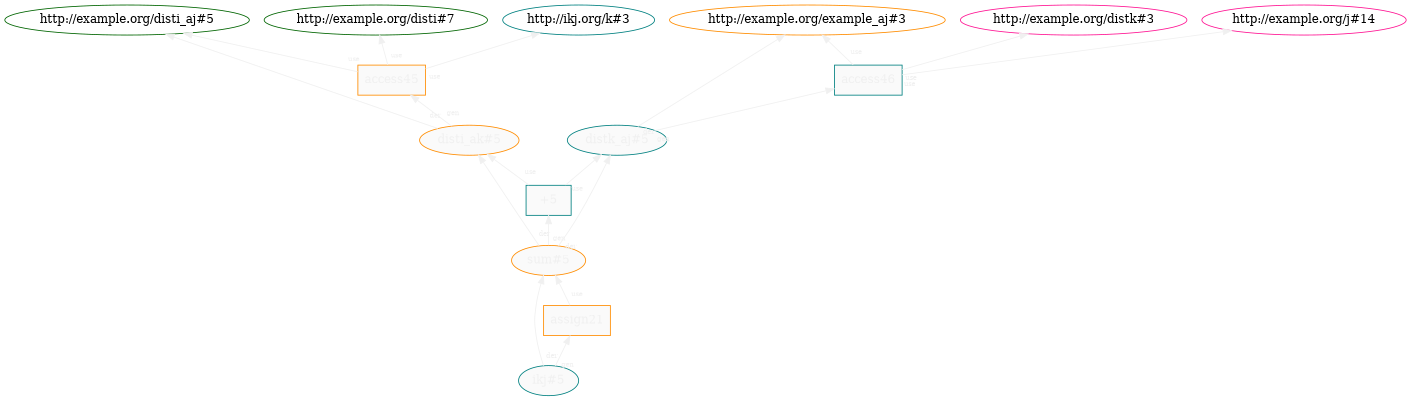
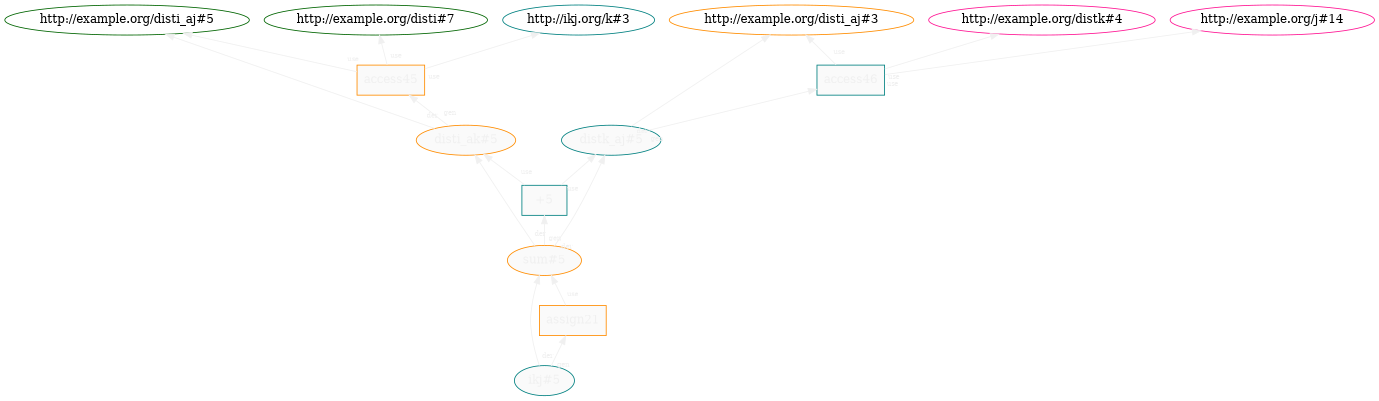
  digraph {
    rankdir=BT
    node [color=darkorange fillcolor="#FAFAFA" fontcolor="#F0F0F0" style=filled]
    edge [color="#F0F0F0" fontcolor="#F0F0F0" labelangle=60.0 labeldistance=1.5 labelfontsize=8 rotation=20 taillabel=use]
    n1 [label="disti_ak#5"]
    n2 [label=access45 shape=polygon sides=4]
    "http://example.org/disti_aj#5" [color=darkgreen fillcolor="" fontcolor="" style=""]
    "http://example.org/disti#7" [color=darkgreen fillcolor="" fontcolor="" style=""]
    n5 [color=teal label="http://ikj.org/k#3" fillcolor="" fontcolor="" style=""]
    n6 [color=teal label="distk_aj#5"]
    n7 [color=teal label=access46 shape=polygon sides=4]
-   "http://example.org/disti_aj#3" [label="http://example.org/example_aj#3" fillcolor="" fontcolor="" style=""]
-   "http://example.org/distk#3" [color=deeppink fillcolor="" fontcolor="" style=""]
+   "http://example.org/disti_aj#3" [fillcolor="" fontcolor="" style=""]
+   "http://example.org/distk#3" [color=deeppink label="http://example.org/distk#4" fillcolor="" fontcolor="" style=""]
    "http://example.org/j#14" [color=deeppink fillcolor="" fontcolor="" style=""]
    n11 [label="sum#5"]
    n12 [color=teal label="+5" shape=polygon sides=4]
    n13 [color=teal label="ikj#5"]
    n14 [label=assign21 shape=polygon sides=4]
    n1 -> n2 [taillabel=gen]
    n1 -> "http://example.org/disti_aj#5" [taillabel=der]
    n2 -> "http://example.org/disti_aj#5"
    n2 -> "http://example.org/disti#7"
    n2 -> n5
    n6 -> n7 [taillabel=gen]
    n6 -> "http://example.org/disti_aj#3" [taillabel=der]
    n7 -> "http://example.org/disti_aj#3"
    n7 -> "http://example.org/distk#3"
    n7 -> "http://example.org/j#14"
    n11 -> n1 [taillabel=der]
    n11 -> n6 [taillabel=der]
    n11 -> n12 [taillabel=gen]
    n12 -> n1
    n12 -> n6
    n13 -> n11 [taillabel=der]
    n13 -> n14 [taillabel=gen]
    n14 -> n11
  }
